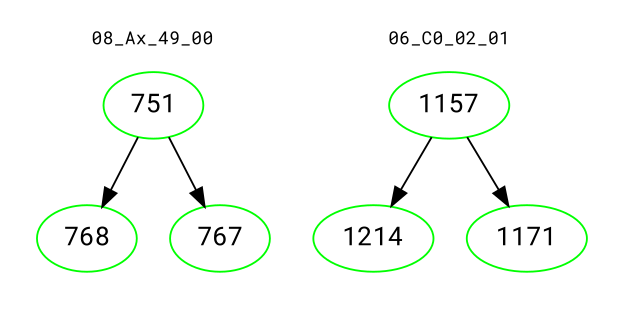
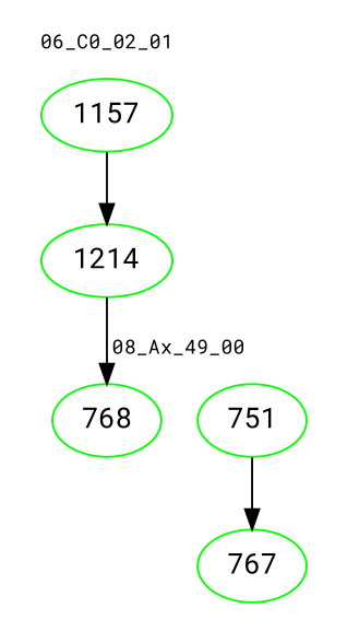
  digraph {
    fontname="Roboto Mono"
    node [color=green fontname="Roboto Mono"]
    edge [color=black fontname="Roboto Mono"]
    n1 [label=751]
    n2 [label=768]
    n3 [label=767]
    n4 [label=1157]
    n5 [label=1214]
-   n6 [label=1171]
    subgraph cluster_1 {
      color=white
      fontsize=10
      label="08_Ax_49_00"
      n1
      n2
      n3
    }
    subgraph cluster_2 {
      color=white
      fontsize=10
      label="06_C0_02_01"
      n4
      n5
-     n6
    }
-   n1 -> n2
+   n5 -> n2
    n1 -> n3
    n4 -> n5
-   n4 -> n6
  }
